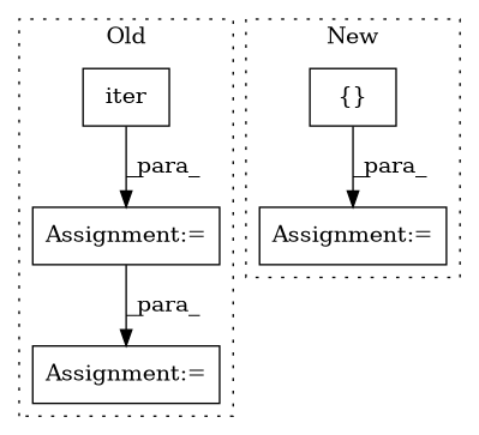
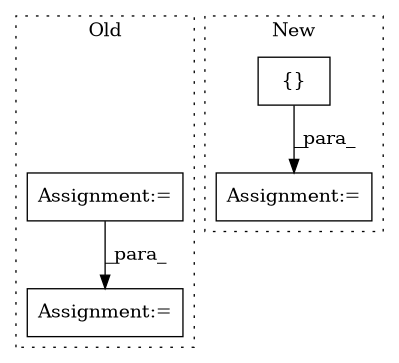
  digraph {
    node [a=7 l=1 shape=box]
-   n1 [a=32 l="5,1" label=iter s="4627,4639"]
    n2 [label="Assignment:=" s=4626]
    n3 [l="66,2" label="Assignment:=" s="4811,4893"]
    n4 [a=4 l=2 label="{}" s=5739]
    n5 [label="Assignment:=" s=5706]
    subgraph cluster_1 {
      label=Old
      style=dotted
-     n1
      n2
      n3
    }
    subgraph cluster_2 {
      label=New
      style=dotted
      n4
      n5
    }
-   n1 -> n2 [label=_para_]
    n2 -> n3 [label=_para_]
    n4 -> n5 [label=_para_]
  }
